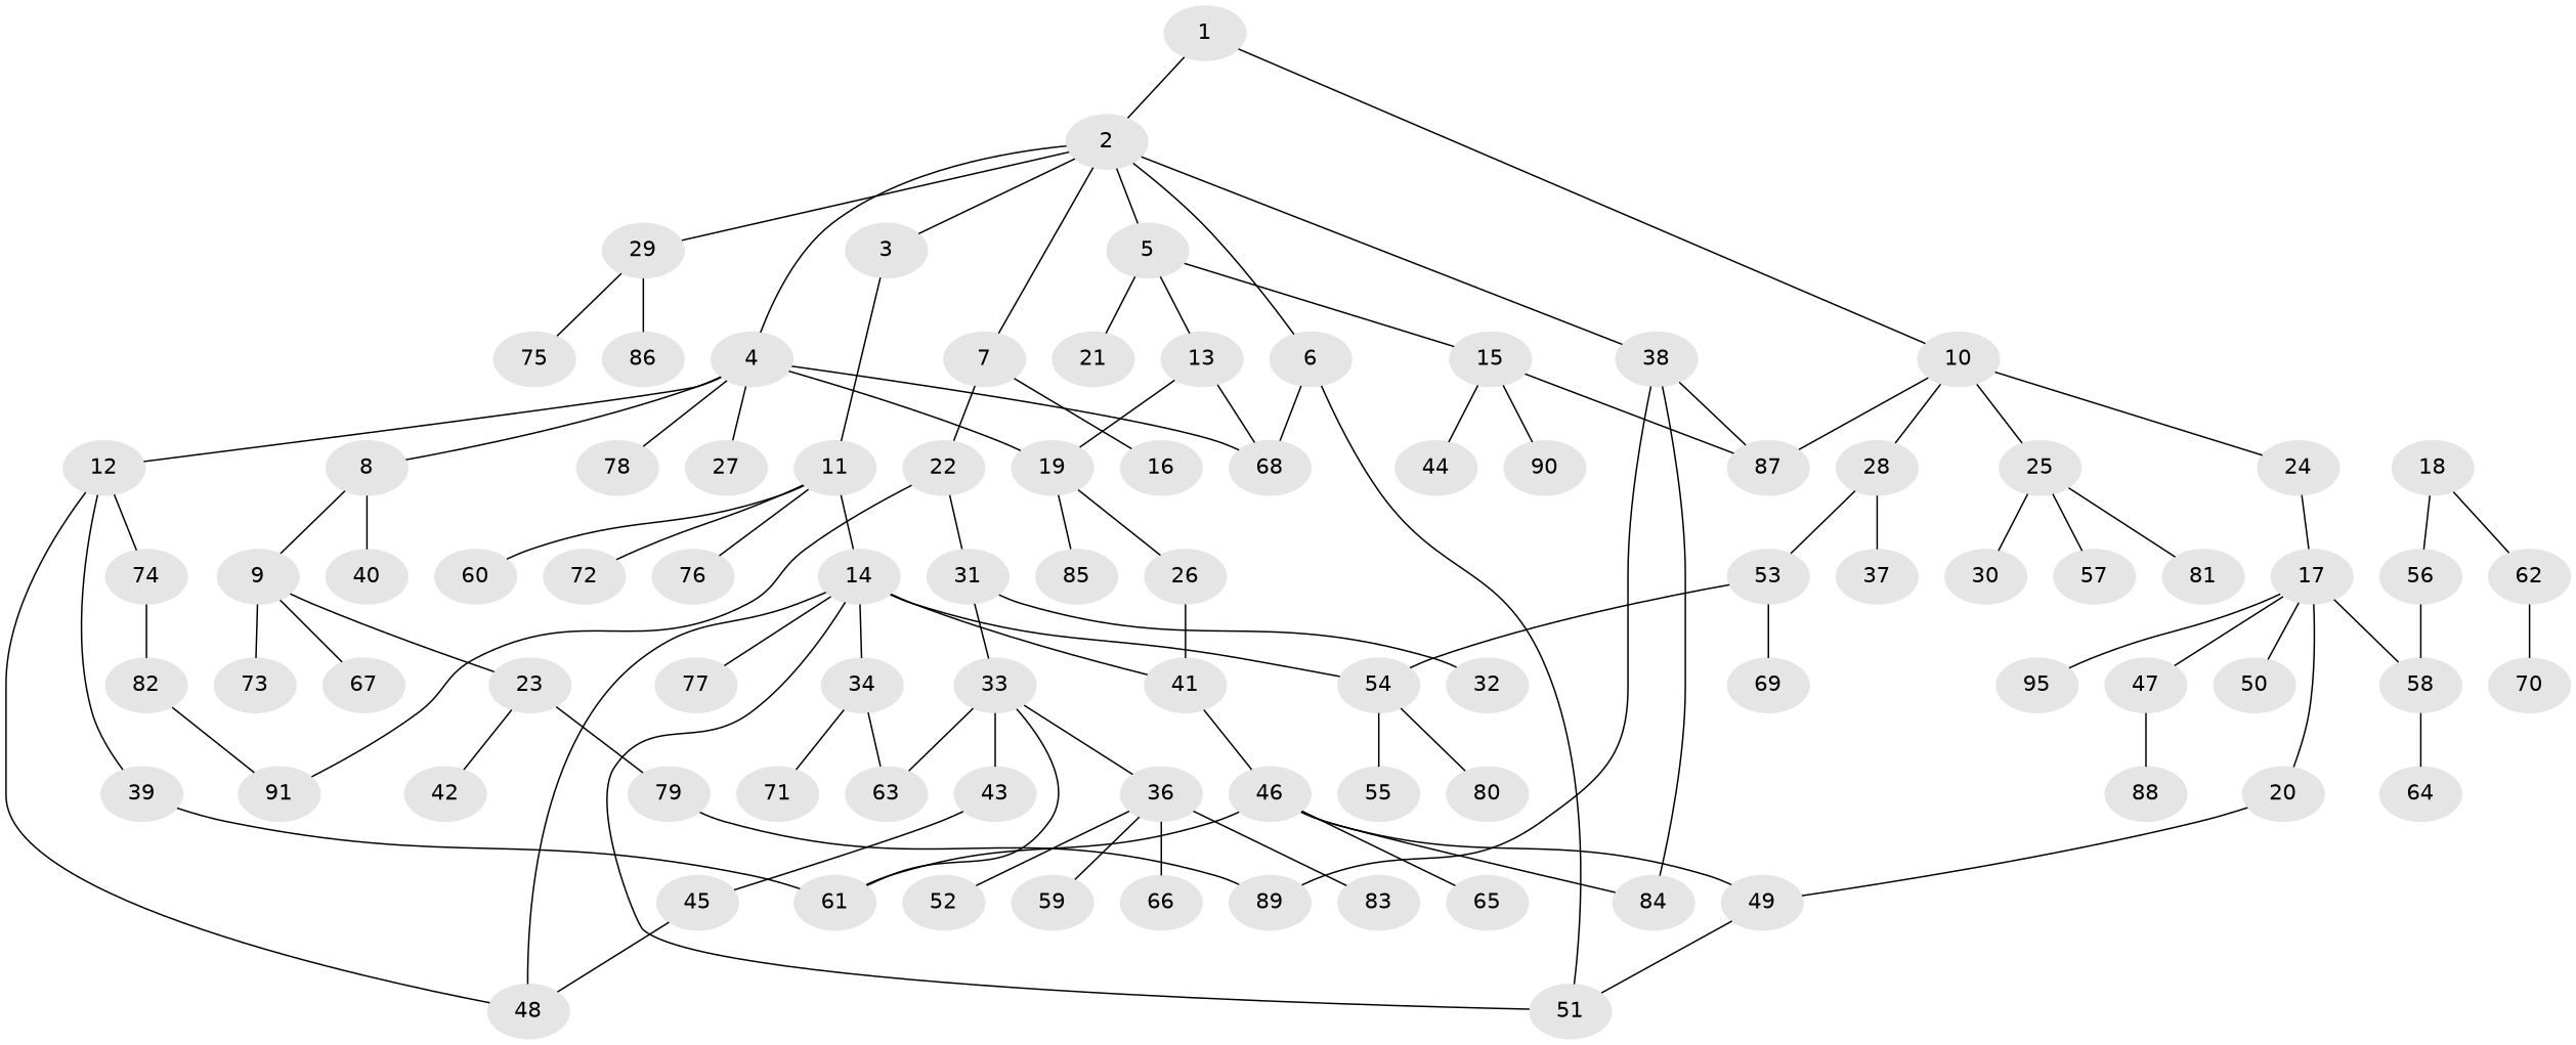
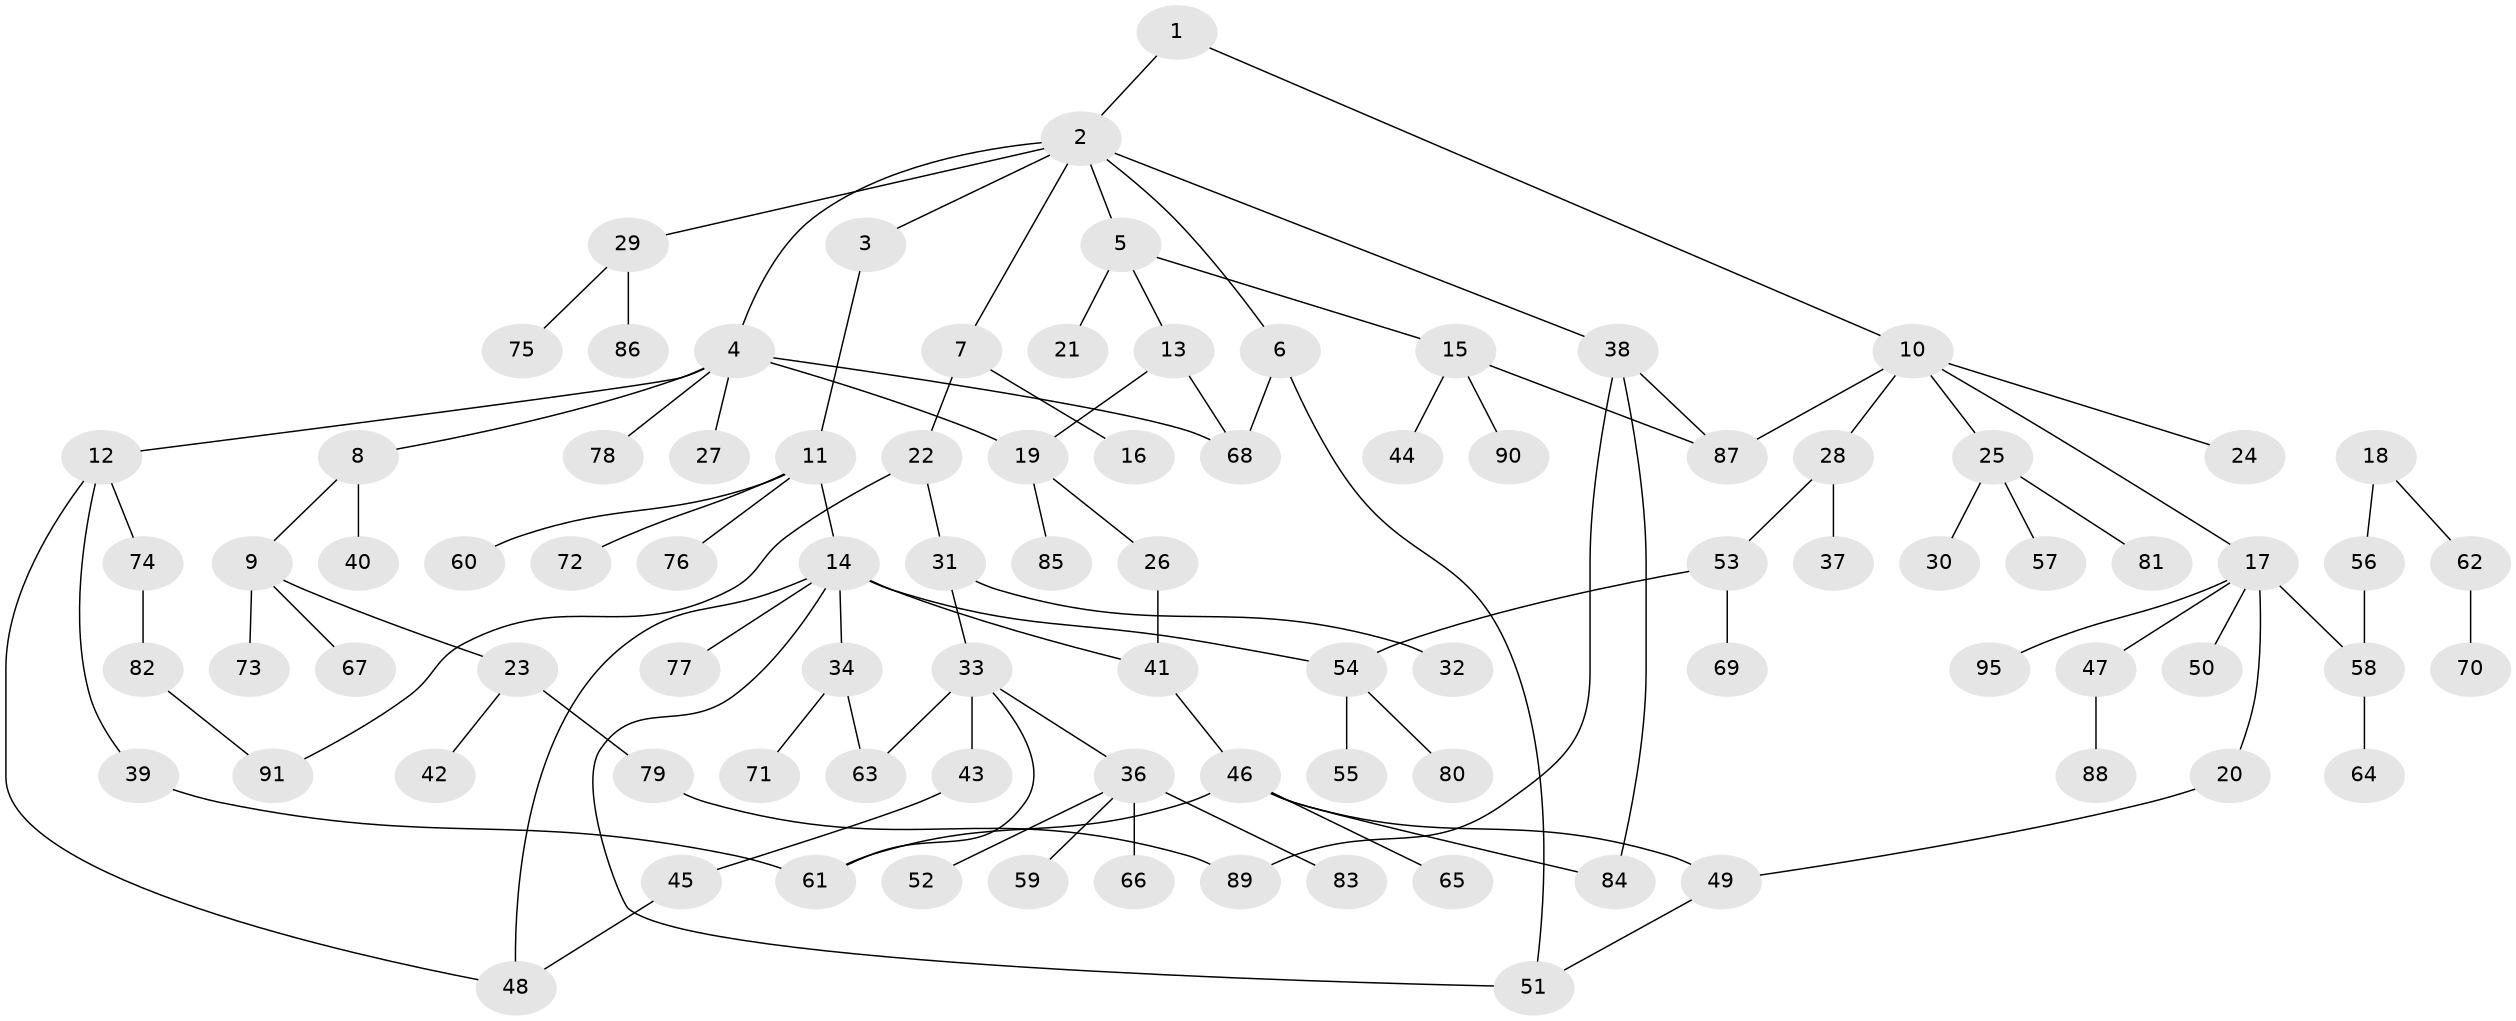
  graph {
    fontname="DejaVu Sans"
    node [color=gray90 fontname="DejaVu Sans" style=filled]
    edge [fontname="DejaVu Sans"]
    1
    2
    10
    3
    4
    5
    6
    7
    29
    38
    17
    24
    25
    28
    87
    11
    8
    12
    19
    27
    68
    78
    13
    15
    21
    51
    16
    22
    75
    86
    84
    89
    14
    60
    72
    76
    9
    40
    39
    48
    74
    26
    85
    44
    90
    31
    91
    23
    67
    73
    42
    79
    20
    n54 [label=95]
    47
    50
    58
    30
    57
    81
    37
    53
    34
    41
    54
    77
    61
    82
    18
    56
    62
    63
    71
    46
    55
    80
    49
    88
    64
    70
    32
    33
    69
    36
    43
    52
    59
    66
    83
    45
    65
    1 -- 2
    1 -- 10
    2 -- 3
    2 -- 4
    2 -- 5
    2 -- 6
    2 -- 7
    2 -- 29
    2 -- 38
-   24 -- 17
+   10 -- 17
    10 -- 24
    10 -- 25
    10 -- 28
    10 -- 87
    3 -- 11
    4 -- 8
    4 -- 12
    4 -- 19
    4 -- 27
    4 -- 68
    4 -- 78
    5 -- 13
    5 -- 15
    5 -- 21
    6 -- 68
    6 -- 51
    7 -- 16
    7 -- 22
    29 -- 75
    29 -- 86
    38 -- 87
    38 -- 84
    38 -- 89
    17 -- 20
    17 -- n54
    17 -- 47
    17 -- 50
    17 -- 58
    25 -- 30
    25 -- 57
    25 -- 81
    28 -- 37
    28 -- 53
    11 -- 14
    11 -- 60
    11 -- 72
    11 -- 76
    8 -- 9
    8 -- 40
    12 -- 39
    12 -- 48
    12 -- 74
    19 -- 26
    19 -- 85
    13 -- 19
    13 -- 68
    15 -- 87
    15 -- 44
    15 -- 90
    22 -- 31
    22 -- 91
    14 -- 51
    14 -- 48
    14 -- 34
    14 -- 41
    14 -- 54
    14 -- 77
    9 -- 23
    9 -- 67
    9 -- 73
    39 -- 61
    74 -- 82
    26 -- 41
    31 -- 32
    31 -- 33
    23 -- 42
    23 -- 79
    79 -- 89
    20 -- 49
    47 -- 88
    58 -- 64
    53 -- 54
    53 -- 69
    34 -- 63
    34 -- 71
    41 -- 46
    54 -- 55
    54 -- 80
    82 -- 91
    18 -- 56
    18 -- 62
    56 -- 58
    62 -- 70
    46 -- 84
    46 -- 61
    46 -- 49
    46 -- 65
    49 -- 51
    33 -- 61
    33 -- 63
    33 -- 36
    33 -- 43
    36 -- 52
    36 -- 59
    36 -- 66
    36 -- 83
    43 -- 45
    45 -- 48
  }
